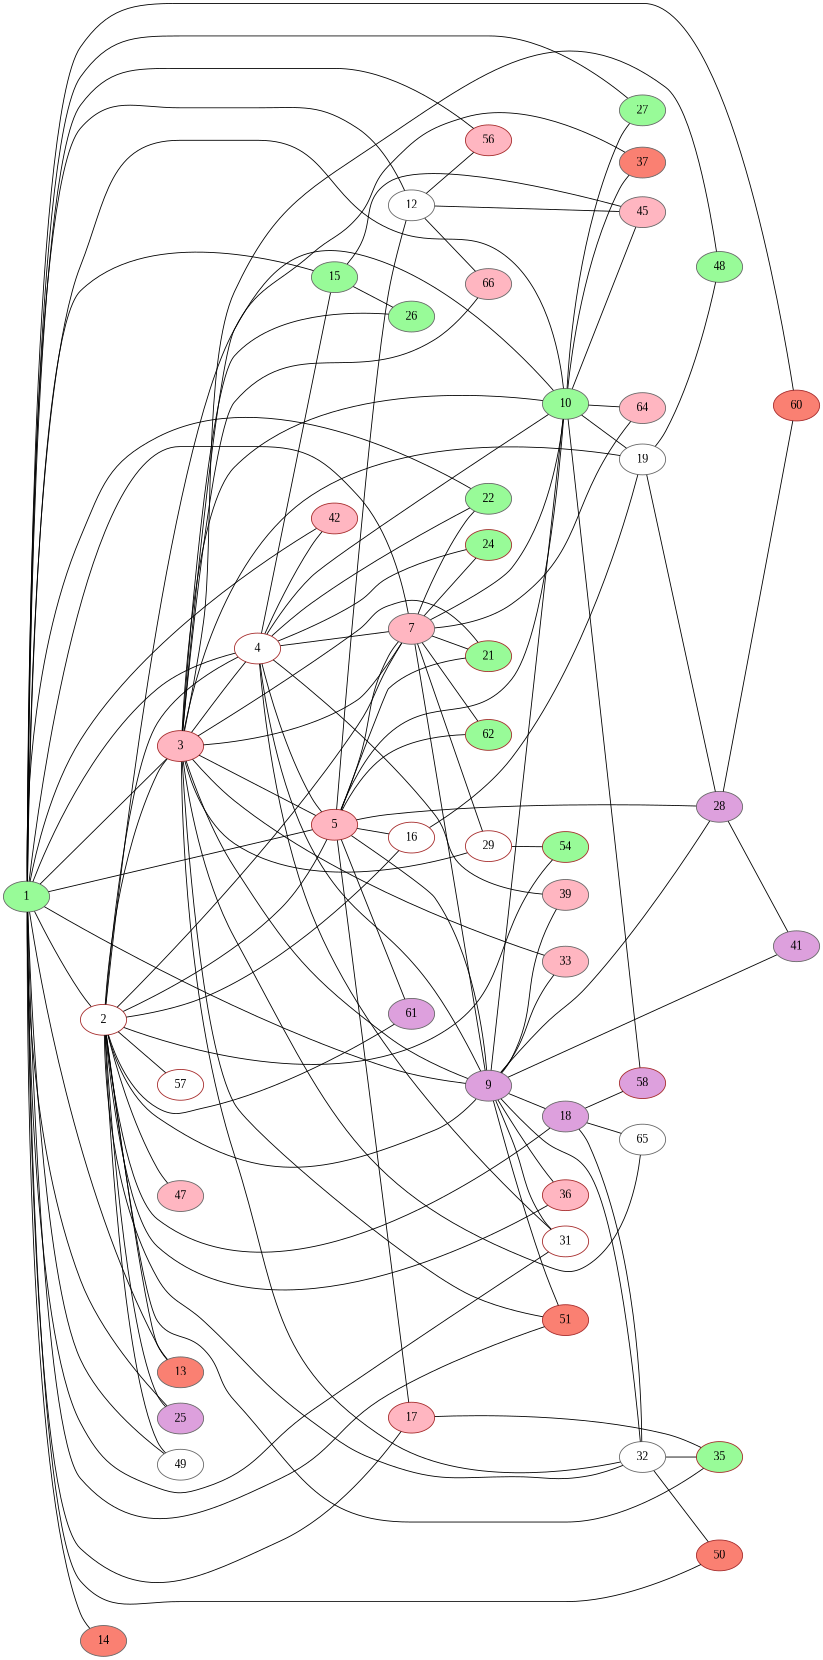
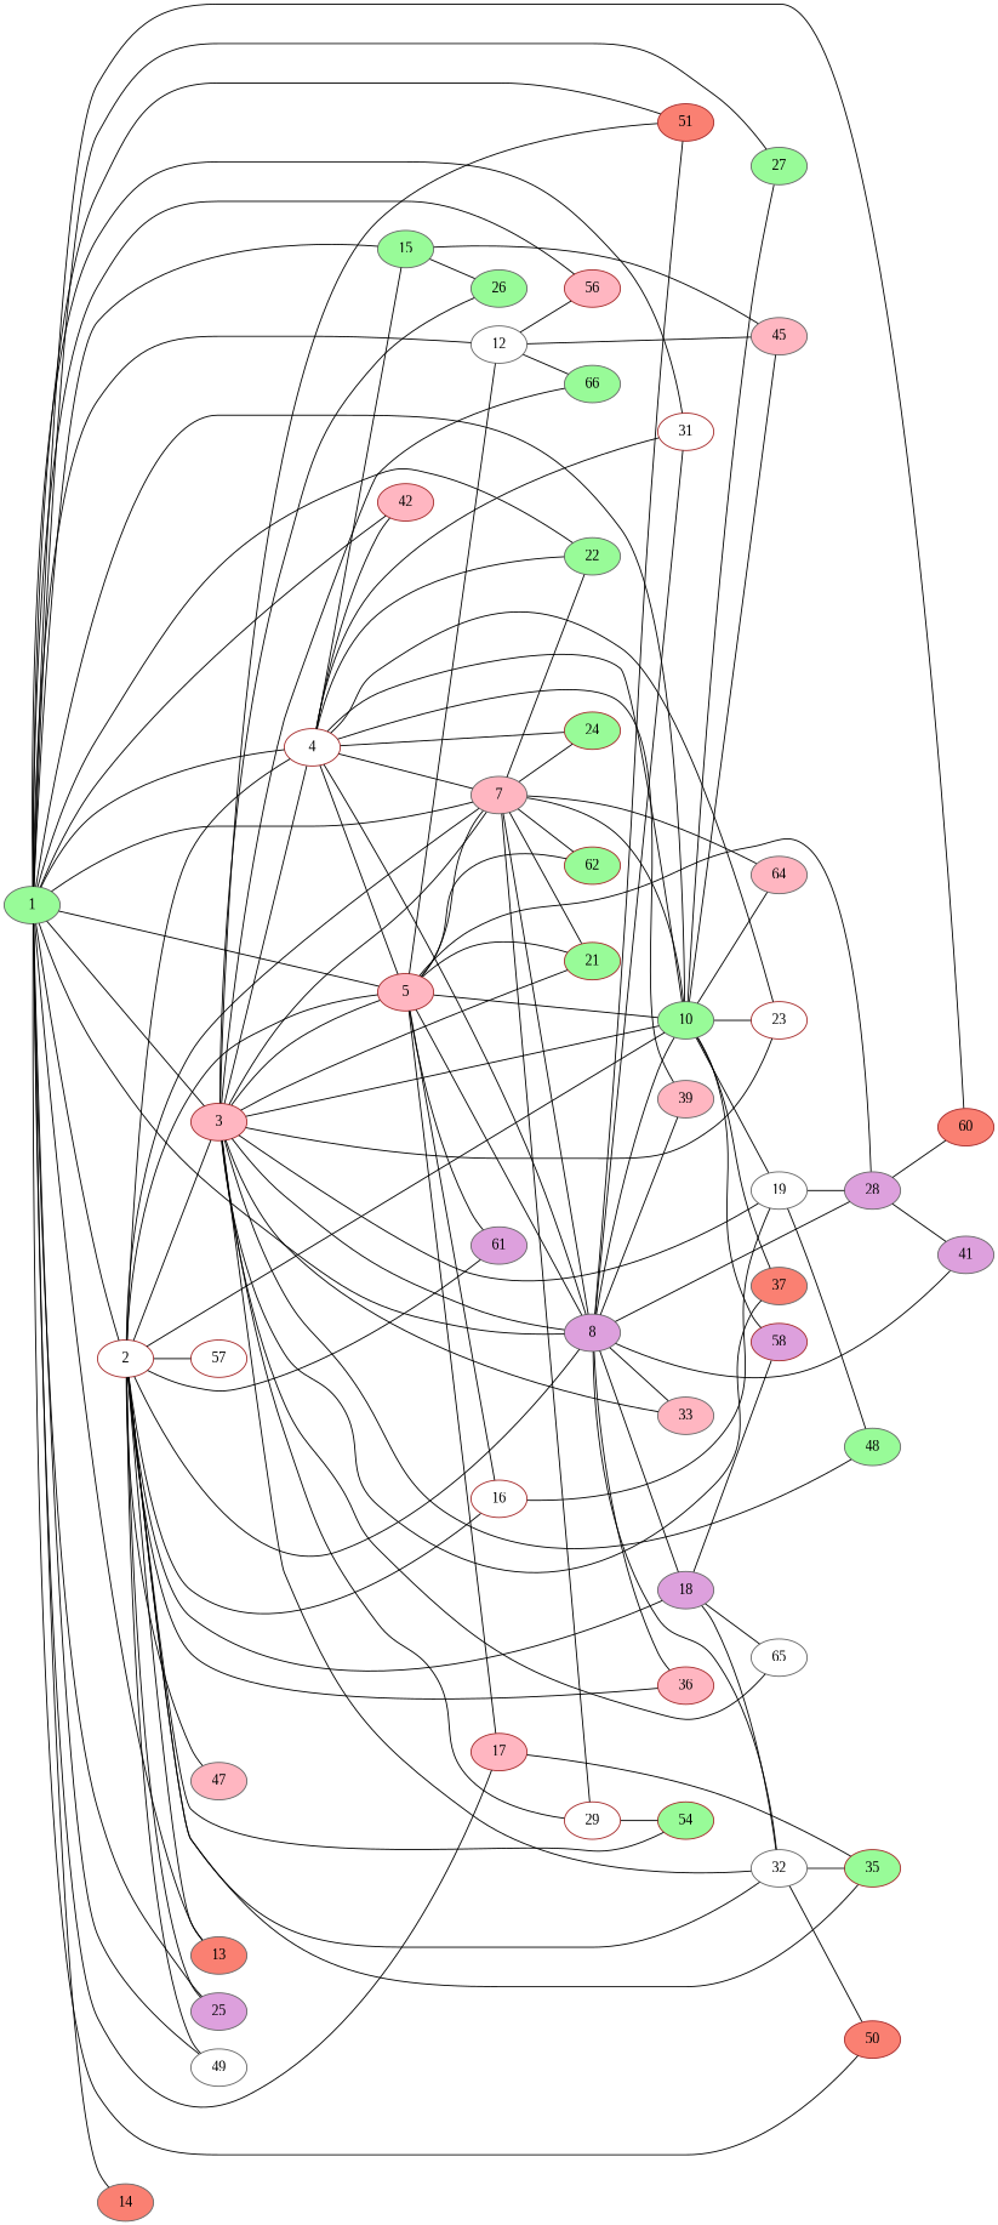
  graph {
    fontname="Liberation Serif"
    rankdir=LR
    node [color=gray40 fillcolor=lightpink fontname="Liberation Serif" style=filled]
    edge [fontname="Liberation Serif"]
    1 [fillcolor=palegreen super="+6"]
    2 [color=brown fillcolor=white super="+9"]
    3 [color=brown super="+63"]
    4 [color=brown fillcolor=white super="+44"]
    5 [color=brown super="+34"]
    7 [super="+11"]
-   8 [fillcolor=plum super="+30" label=9]
+   8 [fillcolor=plum super="+30"]
    10 [fillcolor=palegreen super="+40"]
    12 [fillcolor=white super="+52"]
    13 [fillcolor=salmon]
    14 [fillcolor=salmon]
    15 [fillcolor=palegreen]
    17 [color=brown super="+55"]
    22 [fillcolor=palegreen]
    25 [fillcolor=plum]
    27 [fillcolor=palegreen]
    31 [color=brown fillcolor=white super="+46"]
    42 [color=brown]
    49 [fillcolor=white]
    50 [color=brown fillcolor=salmon]
    51 [color=brown fillcolor=salmon super="+53"]
    56 [color=brown]
    60 [color=brown fillcolor=salmon]
    16 [color=brown fillcolor=white]
    18 [fillcolor=plum super="+38"]
    32 [fillcolor=white super="+67"]
    35 [color=brown fillcolor=palegreen]
    36 [color=brown]
    47
    54 [color=brown fillcolor=palegreen]
    57 [color=brown fillcolor=white]
    61 [fillcolor=plum]
    19 [fillcolor=white super="+20"]
    21 [color=brown fillcolor=palegreen super="+43"]
+   23 [color=brown fillcolor=white super="+68"]
    26 [fillcolor=palegreen]
    29 [color=brown fillcolor=white]
    33
    37 [fillcolor=salmon]
    48 [fillcolor=palegreen]
    65 [fillcolor=white]
-   66
+   66 [fillcolor=palegreen]
    24 [color=brown fillcolor=palegreen]
    39
    28 [fillcolor=plum super="+59"]
    62 [color=brown fillcolor=palegreen]
    64
    41 [fillcolor=plum]
    45
    58 [color=brown fillcolor=plum]
    1 -- 2 [weight=4]
    1 -- 3 [weight=2]
    1 -- 4 [weight=2]
    1 -- 5 [weight=3]
    1 -- 7 [weight=2]
    1 -- 8 [weight=2]
    1 -- 10 [weight=2]
    1 -- 12
    1 -- 13
    1 -- 14 [weight=2]
    1 -- 15
    1 -- 17
    1 -- 22
    1 -- 25
    1 -- 27
    1 -- 31
    1 -- 42
    1 -- 49
    1 -- 50
    1 -- 51
    1 -- 56
    1 -- 60
    2 -- 3 [weight=2]
    2 -- 4 [weight=2]
    2 -- 5 [weight=2]
    2 -- 7 [weight=2]
    2 -- 8 [weight=2]
    2 -- 10 [weight=2]
    2 -- 13
    2 -- 25
    2 -- 49
    2 -- 16
    2 -- 18 [weight=2]
    2 -- 32
    2 -- 35
    2 -- 36
    2 -- 47
    2 -- 54
    2 -- 57
    2 -- 61
    3 -- 4
    3 -- 5
    3 -- 7
    3 -- 8
    3 -- 10 [weight=2]
    3 -- 51
    3 -- 32
    3 -- 19
    3 -- 21
+   3 -- 23
    3 -- 26
    3 -- 29
    3 -- 33
    3 -- 37
    3 -- 48
    3 -- 65
    3 -- 66
    4 -- 5
    4 -- 7
    4 -- 8
    4 -- 10
    4 -- 15
    4 -- 22
    4 -- 31
    4 -- 42
+   4 -- 23
    4 -- 24
    4 -- 39
    5 -- 7
    5 -- 8
    5 -- 10
    5 -- 12
    5 -- 17
    5 -- 16
    5 -- 61
    5 -- 21
    5 -- 28
    5 -- 62
    7 -- 8
    7 -- 10 [weight=2]
    7 -- 22
    7 -- 21
    7 -- 29
    7 -- 24
    7 -- 62
    7 -- 64
    8 -- 10 [weight=2]
    8 -- 31
    8 -- 51
    8 -- 18
    8 -- 32
    8 -- 36
    8 -- 33
    8 -- 39
    8 -- 28
    8 -- 41
    10 -- 27
    10 -- 19
+   10 -- 23
    10 -- 37
    10 -- 64
    10 -- 45
    10 -- 58
    12 -- 56
    12 -- 66
    12 -- 45
    15 -- 26
    15 -- 45
    17 -- 35
    16 -- 19
    18 -- 32
    18 -- 65
    18 -- 58
    32 -- 50
    32 -- 35
    19 -- 48
    19 -- 28
    29 -- 54
    28 -- 60
    28 -- 41
  }
